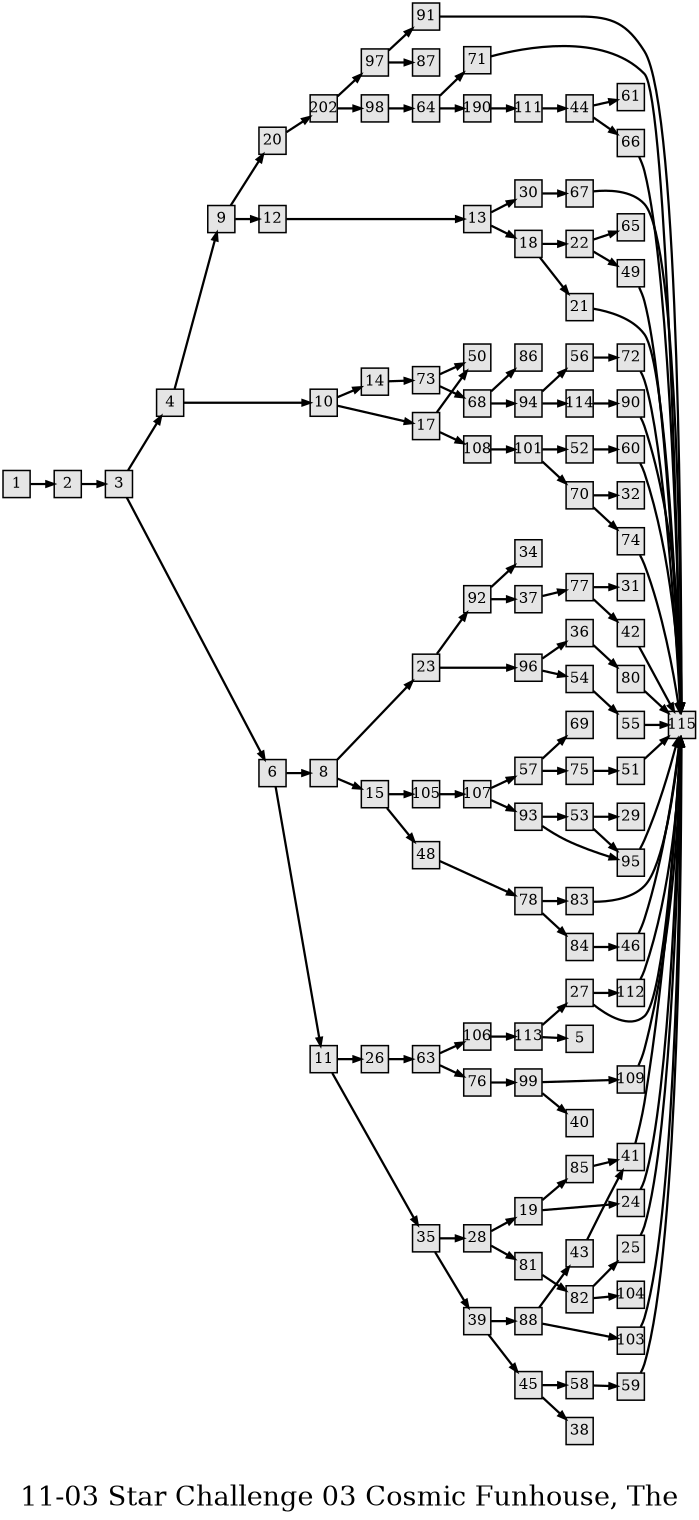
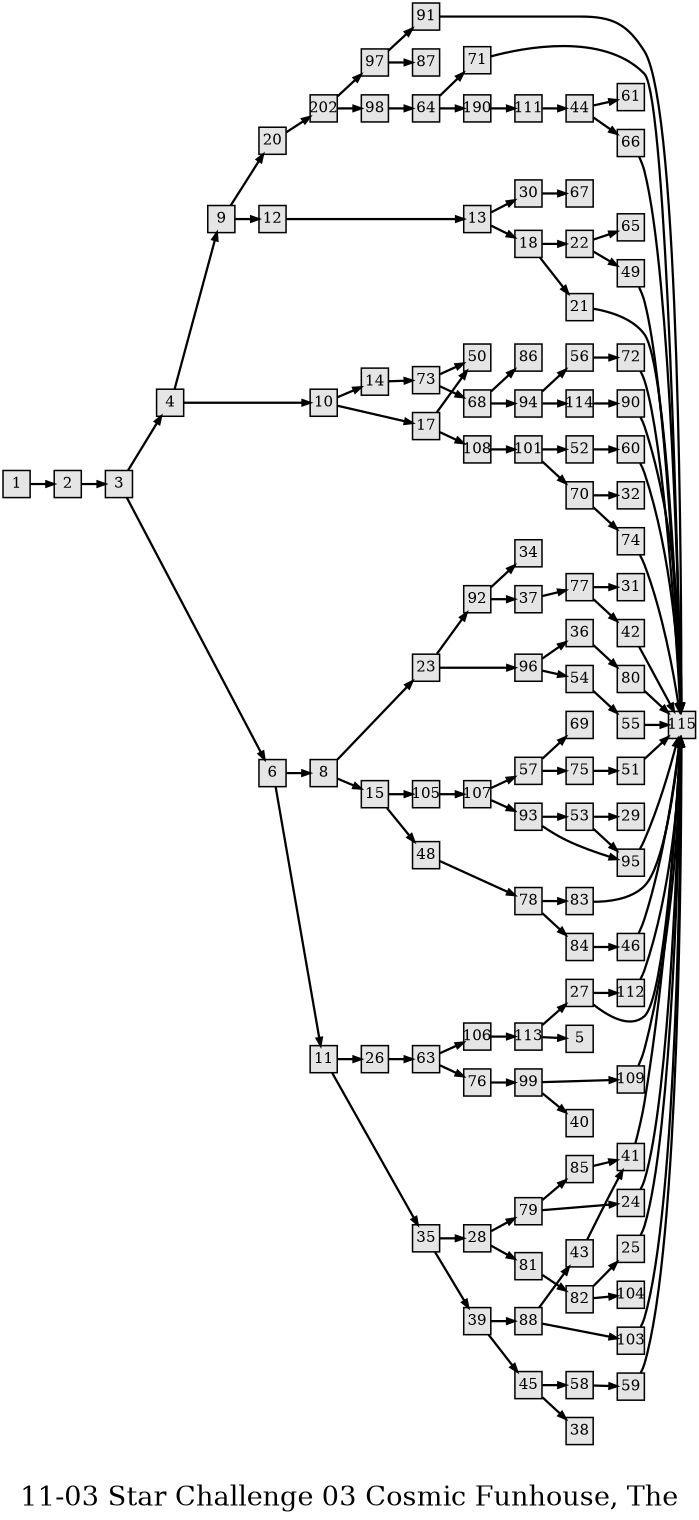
  digraph {
    fontsize=36
    label="11-03 Star Challenge 03 Cosmic Funhouse, The"
    nodesep=0.35
    ordering=out
    rankdir=LR
    ranksep=0.45
    node [fillcolor=grey90 fixedsize=true fontsize=20 labelfloat=true margin="0,0" penwidth=2 regular=true shape=rect style=filled]
    edge [fontsize=12 labelfloat=true penwidth=3]
    1
    2
    3
    4
    6
    9
    10
    8
    11
    20
    12
    14
    17
    23
    15
    26
    35
    n18 [label=202]
    13
    73
    108
    50
    112
    115
    92
    96
    105
    48
    63
    28
    39
    37
    34
    36
    54
    107
    78
    97
    98
    30
    18
    68
    101
    106
    76
-   19
+   19 [label=79]
    81
    88
    45
    67
    22
    21
    49
    65
    86
    94
    57
    93
    83
    84
    52
    70
    85
    24
    41
    91
    87
    64
    77
    80
    55
    25
    113
    99
    27
    82
    104
    43
    103
    58
    38
    42
    31
    59
    44
    61
    66
    46
    51
    60
    53
    29
    95
    56
    72
    69
    75
    5
    109
    40
    71
    n102 [label=190]
    111
    114
    90
    32
    74
    1 -> 2
    2 -> 3
    3 -> 4
    3 -> 6
    4 -> 9
    4 -> 10
    6 -> 8
    6 -> 11
    9 -> 20
    9 -> 12
    10 -> 14
    10 -> 17
    8 -> 23
    8 -> 15
    11 -> 26
    11 -> 35
    20 -> n18
    12 -> 13
    14 -> 73
    17 -> 108
    17 -> 50
    23 -> 92
    23 -> 96
    15 -> 105
    15 -> 48
    26 -> 63
    35 -> 28
    35 -> 39
    n18 -> 97
    n18 -> 98
    13 -> 30
    13 -> 18
    73 -> 50
    73 -> 68
    108 -> 101
    112 -> 115
    92 -> 37
    92 -> 34
    96 -> 36
    96 -> 54
    105 -> 107
    48 -> 78
    63 -> 106
    63 -> 76
    28 -> 19
    28 -> 81
    39 -> 88
    39 -> 45
    37 -> 77
    36 -> 80
    54 -> 55
    107 -> 57
    107 -> 93
    78 -> 83
    78 -> 84
    97 -> 91
    97 -> 87
    98 -> 64
    30 -> 67
    18 -> 22
    18 -> 21
    68 -> 86
    68 -> 94
    101 -> 52
    101 -> 70
    106 -> 113
    76 -> 99
    19 -> 85
    19 -> 24
    81 -> 82
    88 -> 43
    88 -> 103
    45 -> 58
    45 -> 38
-   67 -> 115
    22 -> 49
    22 -> 65
    21 -> 115
    49 -> 115
    94 -> 56
    94 -> 114
    57 -> 69
    57 -> 75
    93 -> 53
    93 -> 95
    83 -> 115
    84 -> 46
    52 -> 60
    70 -> 32
    70 -> 74
    85 -> 41
    24 -> 115
    41 -> 115
    91 -> 115
    64 -> 71
    64 -> n102
    77 -> 42
    77 -> 31
    80 -> 115
    55 -> 115
    25 -> 115
    113 -> 27
    113 -> 5
    99 -> 109
    99 -> 40
    27 -> 112
    27 -> 115
    82 -> 25
    82 -> 104
    43 -> 41
    103 -> 115
    58 -> 59
    42 -> 115
    59 -> 115
    44 -> 61
    44 -> 66
    66 -> 115
    46 -> 115
    51 -> 115
    60 -> 115
    53 -> 29
    53 -> 95
    95 -> 115
    56 -> 72
    72 -> 115
    75 -> 51
    109 -> 115
    71 -> 115
    n102 -> 111
    111 -> 44
    114 -> 90
    90 -> 115
    74 -> 115
  }
